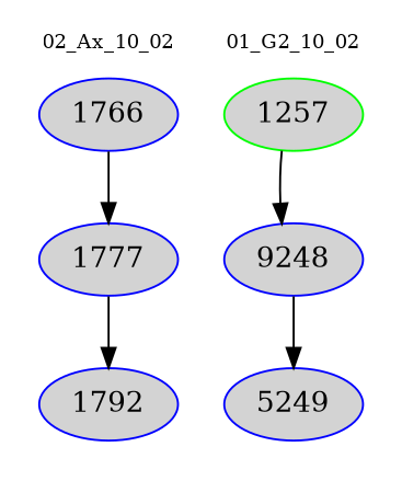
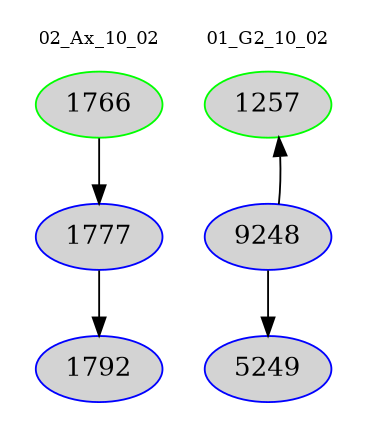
  digraph {
    node [color=blue fillcolor=lightgrey style=filled]
    edge [color=black]
-   n1 [label=1766]
+   n1 [color=green label=1766]
    n2 [label=1777]
    n3 [label=1792]
    n4 [color=green label=1257]
    n5 [label=9248]
    n6 [label=5249]
    subgraph cluster_1 {
      color=white
      fontsize=10
      label="02_Ax_10_02"
      n1
      n2
      n3
    }
    subgraph cluster_2 {
      color=white
      fontsize=10
      label="01_G2_10_02"
      n4
      n5
      n6
    }
    n1 -> n2
    n2 -> n3
-   n4 -> n5
+   n5 -> n4
    n5 -> n6
  }
